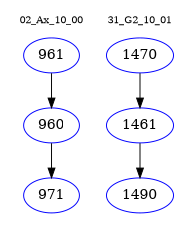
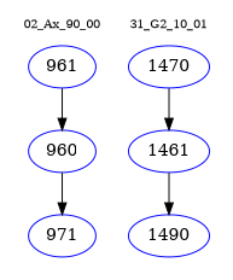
  digraph {
    node [color=blue]
    edge [color=black]
    n1 [label=961]
    n2 [label=960]
    n3 [label=971]
    n4 [label=1470]
    n5 [label=1461]
    n6 [label=1490]
    subgraph cluster_1 {
      color=white
      fontsize=10
-     label="02_Ax_10_00"
+     label="02_Ax_90_00"
      n1
      n2
      n3
    }
    subgraph cluster_2 {
      color=white
      fontsize=10
      label="31_G2_10_01"
      n4
      n5
      n6
    }
    n1 -> n2
    n2 -> n3
    n4 -> n5
    n5 -> n6
  }
